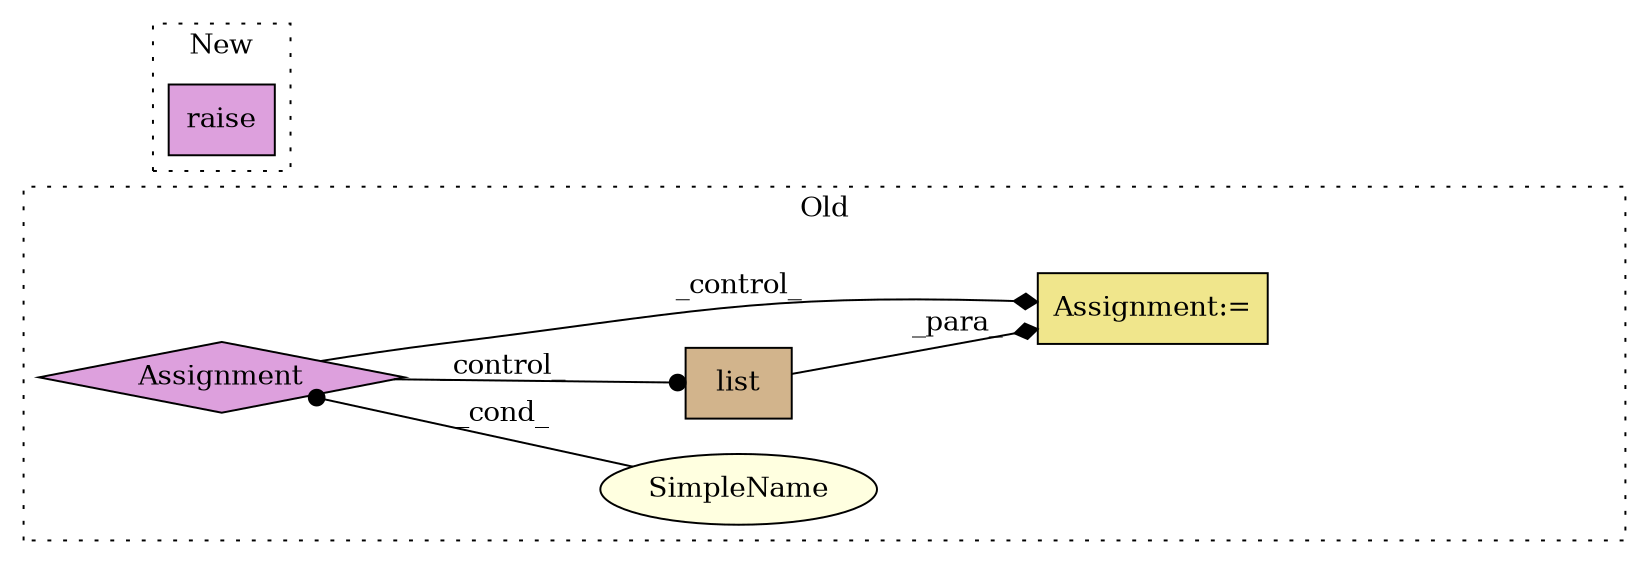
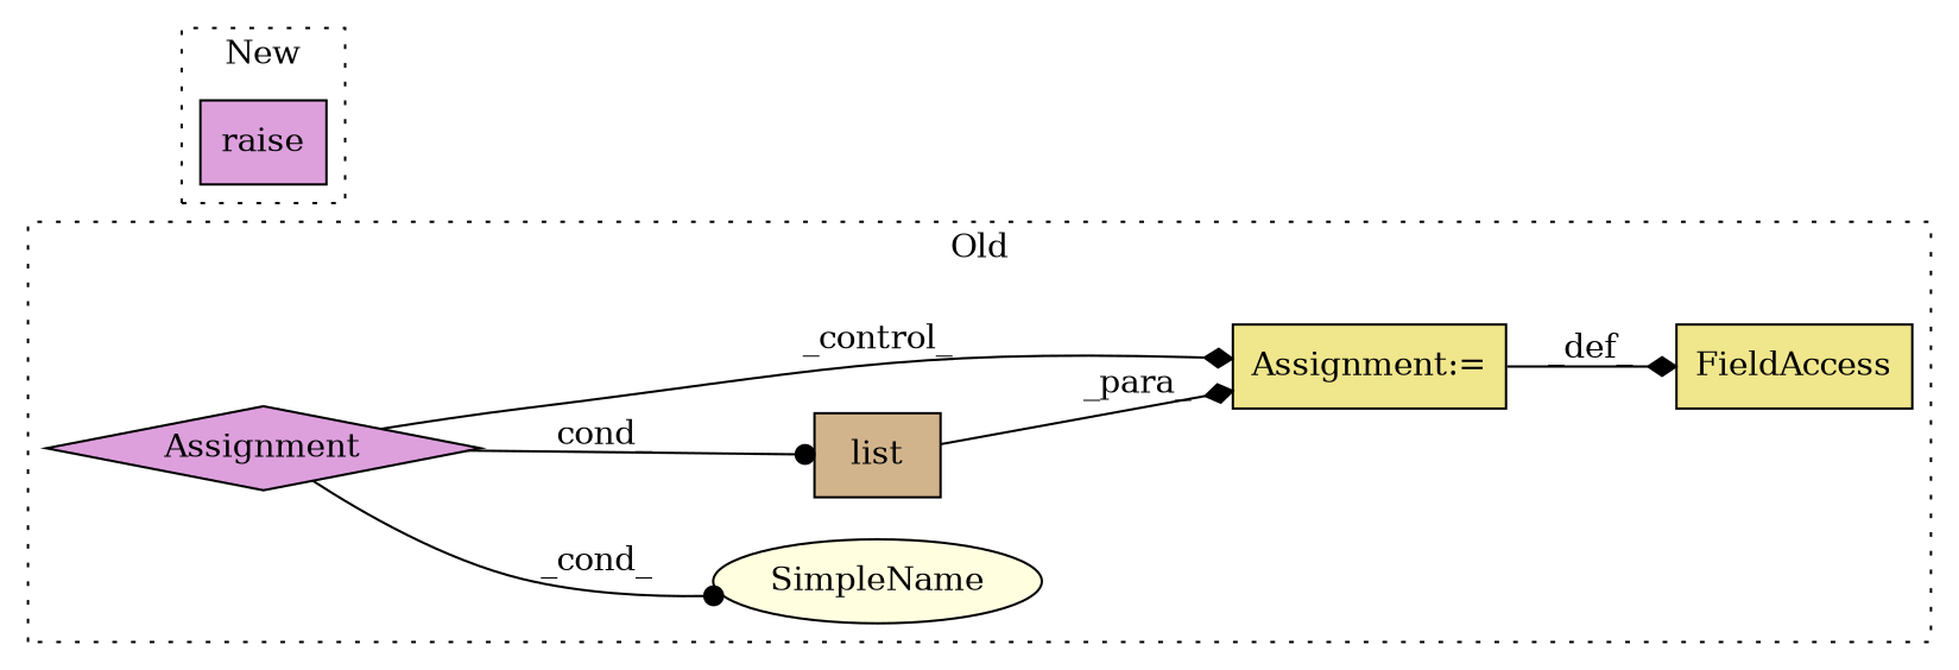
  digraph {
    rankdir=LR
    node [a=32 fillcolor=khaki shape=box style=filled]
    edge [arrowhead=diamond]
    n1 [fillcolor=tan l="5,1" label=list s="3791,3817"]
    n2 [a=7 l=1 label="Assignment:=" s=3790]
+   n3 [a=22 l=12 label=FieldAccess s=3778]
    n4 [a=42 fillcolor=lightyellow label=SimpleName shape=ellipse]
    n5 [a=25 fillcolor=plum l="4,2" label=Assignment s="3743,3768" shape=diamond]
    n6 [fillcolor=plum l="6,1" label=raise s="3027,3053"]
    subgraph cluster_1 {
      label=Old
      style=dotted
      n1
      n2
+     n3
      n4
      n5
    }
    subgraph cluster_2 {
      label=New
      style=dotted
      n6
    }
    n1 -> n2 [label=_para_]
-   n4 -> n5 [arrowhead=dot label=_cond_]
-   n5 -> n1 [arrowhead=dot label=_control_]
+   n2 -> n3 [label=_def_]
+   n5 -> n4 [arrowhead=dot label=_cond_]
+   n5 -> n1 [arrowhead=dot label=_cond_]
    n5 -> n2 [label=_control_]
  }
